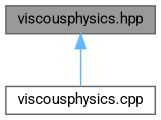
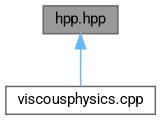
  digraph {
    fontname=Roboto
    node [fontname=Roboto fontsize=10 shape=box style=filled]
-   n1 [color=gray40 fillcolor=grey60 fontcolor=black height=0.2 label="viscousphysics.hpp" width=0.4]
+   n1 [color=gray40 fillcolor=grey60 fontcolor=black height=0.2 label="hpp.hpp" width=0.4]
    n2 [color=grey40 fillcolor=white height=0.2 label="viscousphysics.cpp" width=0.4]
    n1 -> n2 [color=steelblue1 dir=back fontname=Roboto fontsize=10 labelfontname=Helvetica labelfontsize=10 style=solid]
  }
